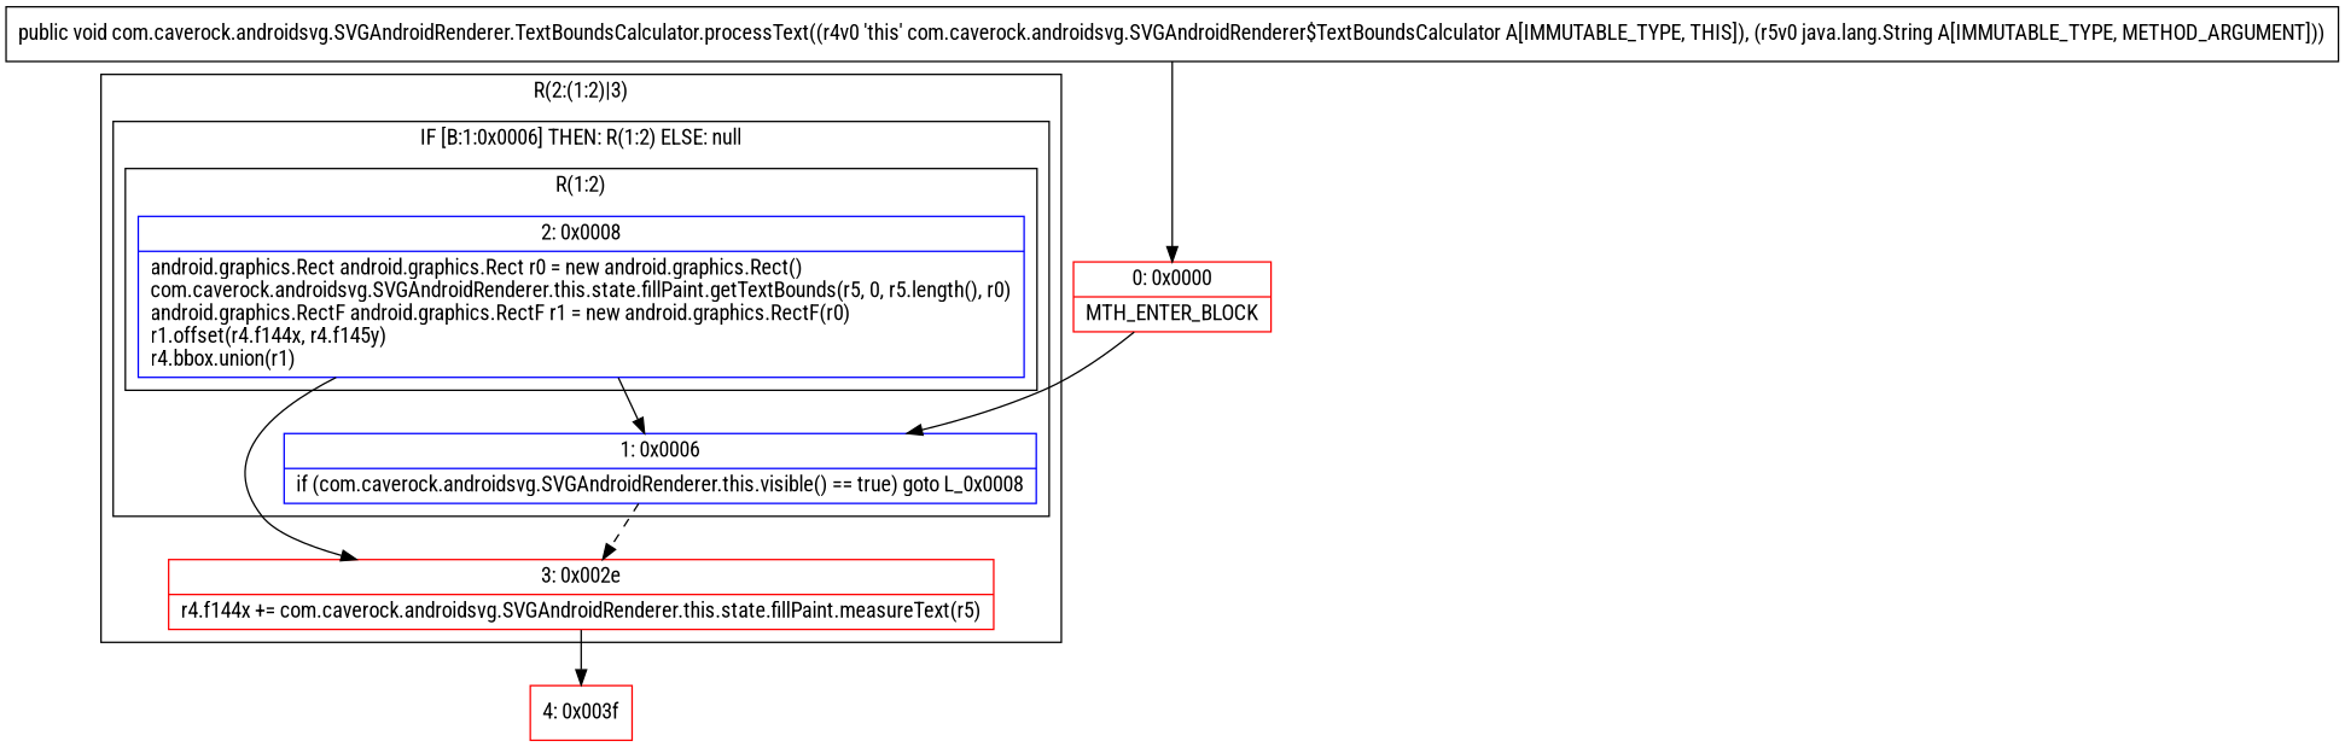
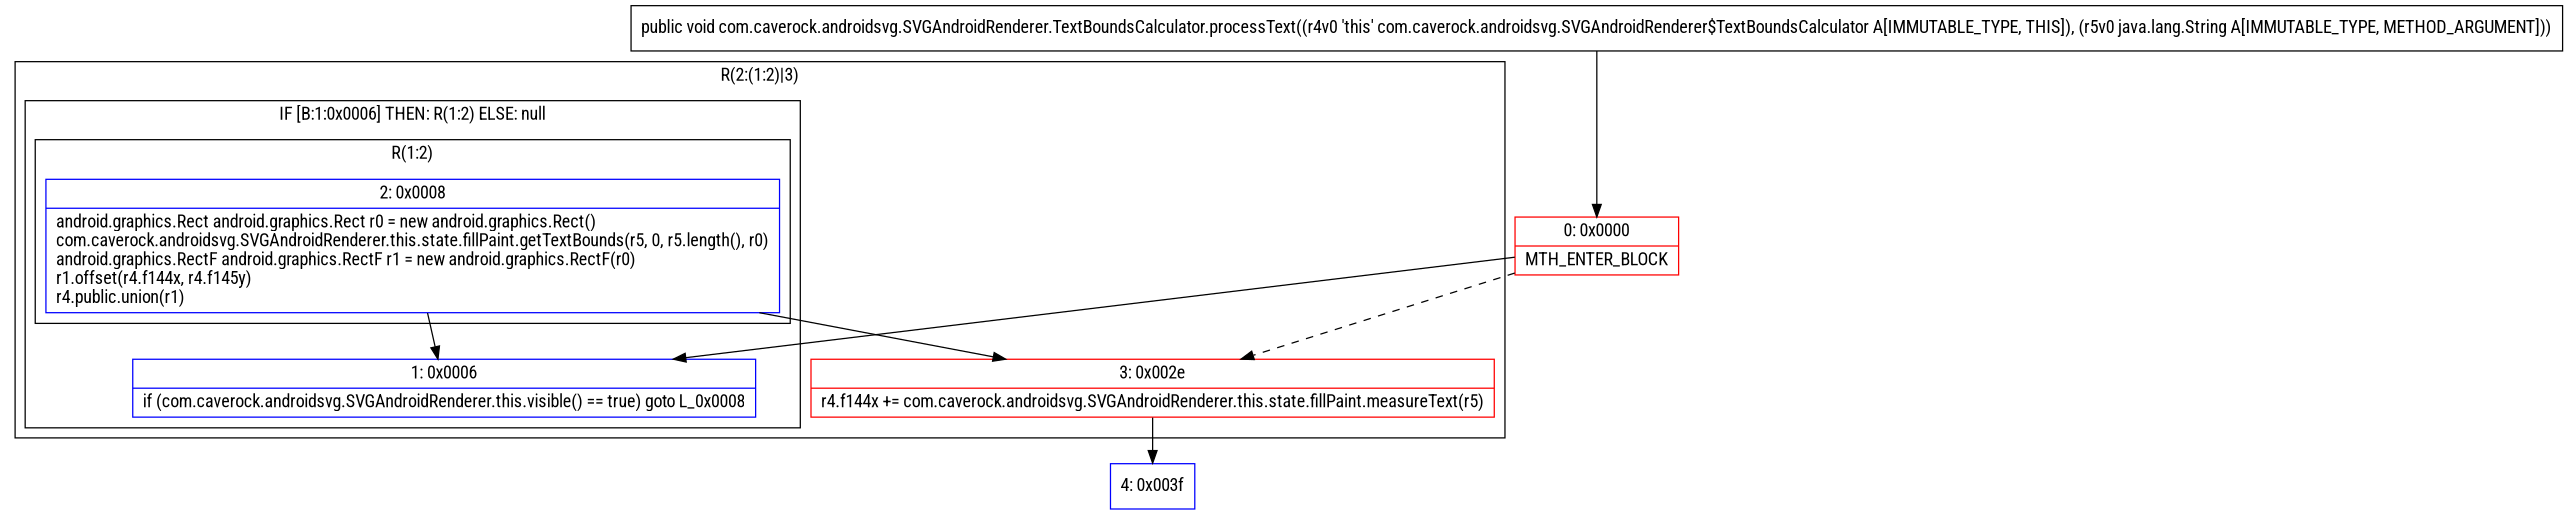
  digraph {
    fontname="Roboto Condensed"
    node [color=red fontname="Roboto Condensed" shape=record]
    edge [fontname="Roboto Condensed"]
-   n1 [color=blue label="{2\:\ 0x0008|android.graphics.Rect android.graphics.Rect r0 = new android.graphics.Rect()\lcom.caverock.androidsvg.SVGAndroidRenderer.this.state.fillPaint.getTextBounds(r5, 0, r5.length(), r0)\landroid.graphics.RectF android.graphics.RectF r1 = new android.graphics.RectF(r0)\lr1.offset(r4.f144x, r4.f145y)\lr4.bbox.union(r1)\l}"]
+   n1 [color=blue label="{2\:\ 0x0008|android.graphics.Rect android.graphics.Rect r0 = new android.graphics.Rect()\lcom.caverock.androidsvg.SVGAndroidRenderer.this.state.fillPaint.getTextBounds(r5, 0, r5.length(), r0)\landroid.graphics.RectF android.graphics.RectF r1 = new android.graphics.RectF(r0)\lr1.offset(r4.f144x, r4.f145y)\lr4.public.union(r1)\l}"]
    n2 [color=blue label="{1\:\ 0x0006|if (com.caverock.androidsvg.SVGAndroidRenderer.this.visible() == true) goto L_0x0008\l}"]
    n3 [label="{3\:\ 0x002e|r4.f144x += com.caverock.androidsvg.SVGAndroidRenderer.this.state.fillPaint.measureText(r5)\l}"]
-   n4 [label="{4\:\ 0x003f}"]
+   n4 [color=blue label="{4\:\ 0x003f}"]
    n5 [label="{0\:\ 0x0000|MTH_ENTER_BLOCK\l}"]
    n6 [label="{public void com.caverock.androidsvg.SVGAndroidRenderer.TextBoundsCalculator.processText((r4v0 'this' com.caverock.androidsvg.SVGAndroidRenderer$TextBoundsCalculator A[IMMUTABLE_TYPE, THIS]), (r5v0 java.lang.String A[IMMUTABLE_TYPE, METHOD_ARGUMENT])) }" color=""]
    subgraph cluster_1 {
      label="R(2:(1:2)|3)"
      n3
      subgraph cluster_2 {
        label="IF [B:1:0x0006] THEN: R(1:2) ELSE: null"
        n2
        subgraph cluster_3 {
          label="R(1:2)"
          n1
        }
      }
    }
    n1 -> n2
    n1 -> n3
-   n2 -> n3 [style=dashed]
+   n5 -> n3 [style=dashed]
    n3 -> n4
    n5 -> n2
    n6 -> n5
  }
